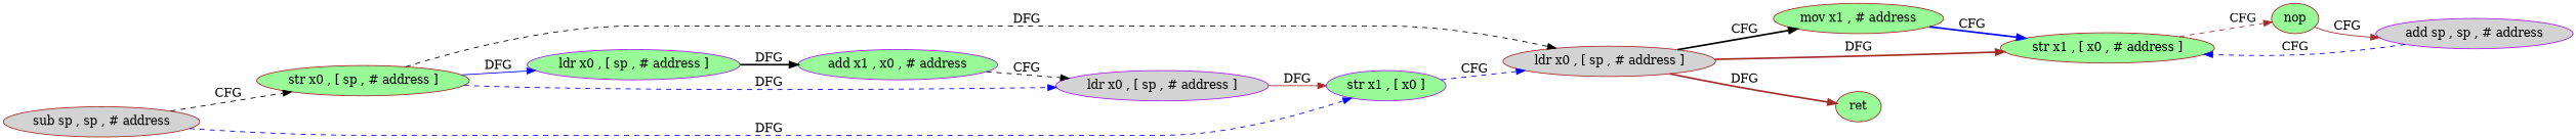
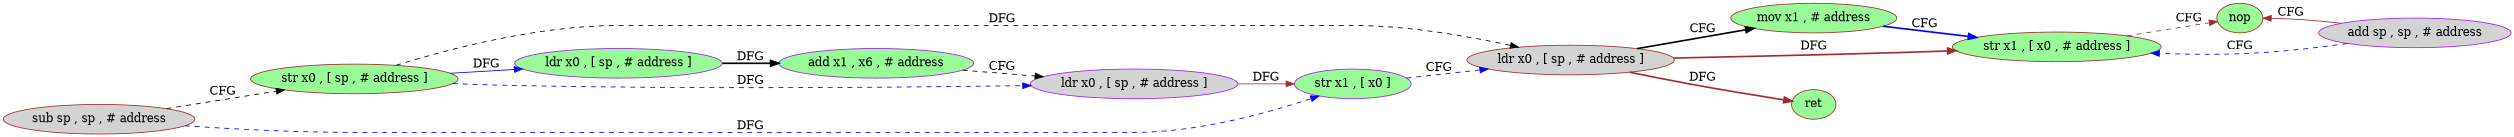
  digraph {
    rankdir=LR
    node [color=brown fillcolor=palegreen style=filled]
    edge [color=blue style=dashed]
    n1 [fillcolor=lightgrey label="sub sp , sp , # address"]
    n2 [label="str x0 , [ sp , # address ]"]
    n3 [color=purple label="str x1 , [ x0 ]"]
    n4 [color=purple label="ldr x0 , [ sp , # address ]"]
    n5 [color=purple fillcolor=lightgrey label="ldr x0 , [ sp , # address ]"]
    n6 [fillcolor=lightgrey label="ldr x0 , [ sp , # address ]"]
-   n7 [color=purple label="add x1 , x0 , # address"]
+   n7 [color=purple label="add x1 , x6 , # address"]
    n8 [label="mov x1 , # address"]
    n9 [label="str x1 , [ x0 , # address ]"]
    n10 [label=ret]
    n11 [label=nop]
    n12 [color=purple fillcolor=lightgrey label="add sp , sp , # address"]
    n1 -> n2 [color=black label=CFG]
    n1 -> n3 [label=DFG]
    n2 -> n4 [label=DFG style=solid]
    n2 -> n5 [label=DFG]
    n2 -> n6 [color=black label=DFG]
    n3 -> n6 [label=CFG]
    n4 -> n7 [color=black label=DFG style=bold]
    n5 -> n3 [color=brown label=DFG style=solid]
    n6 -> n8 [color=black label=CFG style=bold]
    n6 -> n9 [color=brown label=DFG style=bold]
    n6 -> n10 [color=brown label=DFG style=bold]
    n7 -> n5 [color=black label=CFG]
    n8 -> n9 [label=CFG style=bold]
    n9 -> n11 [color=brown label=CFG]
-   n11 -> n12 [color=brown label=CFG style=solid]
+   n12 -> n11 [color=brown label=CFG style=solid]
    n12 -> n9 [label=CFG]
  }
